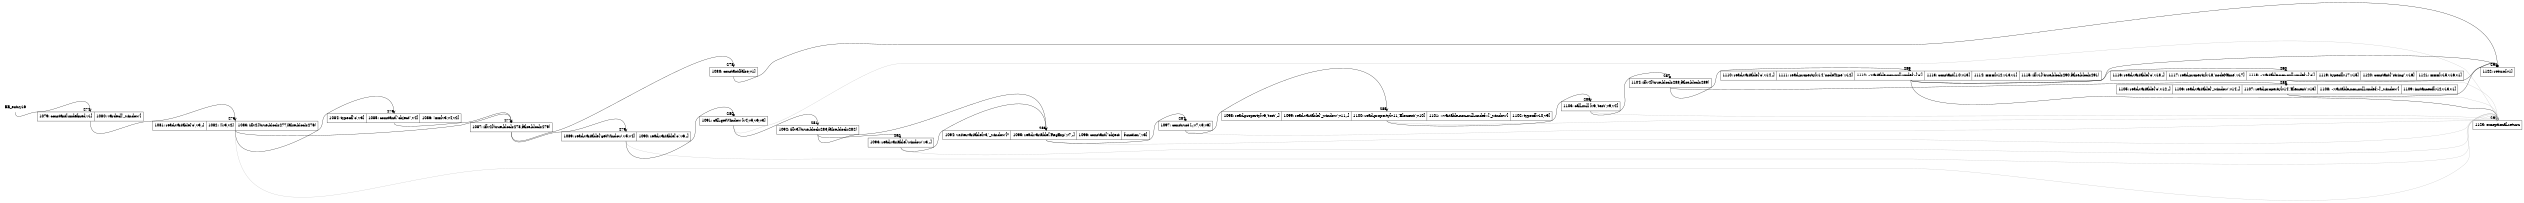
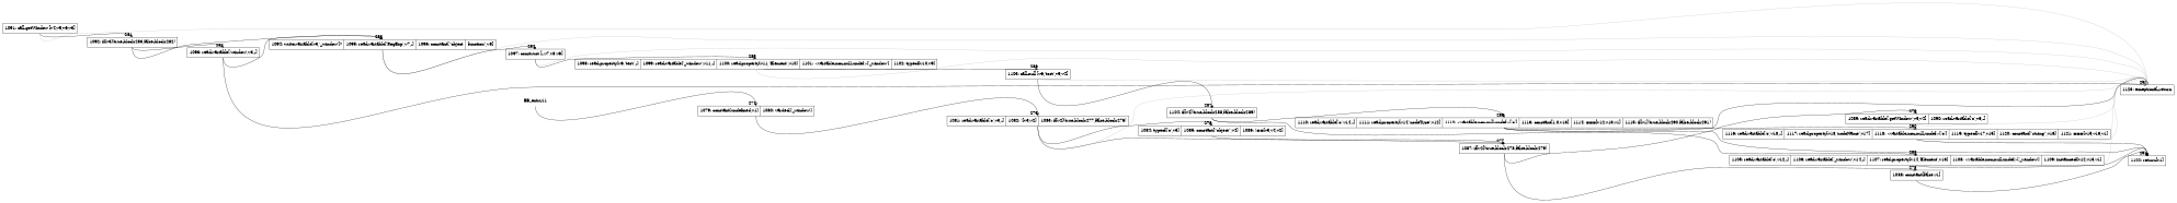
  digraph {
    rankdir=LR
    node [shape=record]
    edge [arrowhead=vee headport=n tailport=s]
-   BB_entry16 [shape=none]
+   BB_entry16 [shape=none label=BB_entry11]
    n2 [label="{1079: constant[undefined,v1]|1080: vardecl['_window']}"]
    n3 [label="{1081: read-variable['o',v3,-]|1082: ![v3,v2]|1083: if[v2](true-block:277,false-block:276)}"]
    n4 [label="{1087: if[v2](true-block:278,false-block:279)}"]
    n5 [label="{1084: typeof['o',v3]|1085: constant[\"object\",v4]|1086: !==[v3,v4,v2]}"]
    n6 [label="{1123: exceptional-return}"]
    n7 [label="{1088: constant[false,v1]}"]
    n8 [label="{1089: read-variable['getWindow',v5,v4]|1090: read-variable['o',v6,-]}"]
    n9 [label="{1122: return[v1]}"]
    n10 [label="{1091: call-getWindow [v4,v5,v6,v3]}"]
    n11 [label="{1092: if[v3](true-block:283,false-block:282)}"]
    n12 [label="{1094: write-variable[v3,'_window']*|1095: read-variable['RegExp',v7,-]|1096: constant[\"object|function\",v8]}"]
    n13 [label="{1093: read-variable['window',v3,-]}"]
    n14 [label="{1097: construct [-,v7,v8,v6]}"]
    n15 [label="{1098: read-property[v6,'test',-]|1099: read-variable['_window',v11,-]|1100: read-property[v11,'Element',v10]|1101: \<variable-non-null-undef\>['_window']|1102: typeof[v10,v9]}"]
    n16 [label="{1103: call-null [v6,'test',v9,v4]}"]
    n17 [label="{1104: if[v4](true-block:288,false-block:289)}"]
    n18 [label="{1105: read-variable['o',v12,-]|1106: read-variable['_window',v14,-]|1107: read-property[v14,'Element',v13]|1108: \<variable-non-null-undef\>['_window']|1109: instanceof[v12,v13,v1]}"]
    n19 [label="{1110: read-variable['o',v14,-]|1111: read-property[v14,'nodeType',v12]|1112: \<variable-non-null-undef\>['o']|1113: constant[1.0,v13]|1114: ===[v12,v13,v1]|1115: if[v1](true-block:290,false-block:291)}"]
    n20 [label="{1116: read-variable['o',v18,-]|1117: read-property[v18,'nodeName',v17]|1118: \<variable-non-null-undef\>['o']|1119: typeof[v17,v15]|1120: constant[\"string\",v16]|1121: ===[v15,v16,v1]}"]
    BB_entry16 -> n2 [headlabel="    274"]
    n2 -> n3 [headlabel="      275"]
    n3 -> n4 [arrowhead=dot headlabel="      277"]
    n3 -> n5 [headlabel="      276"]
    n3 -> n6 [arrowhead=dot color=gray headlabel="      292"]
    n4 -> n7 [headlabel="      278"]
    n4 -> n8 [headlabel="      279"]
    n5 -> n4
    n7 -> n9 [arrowhead=dot headlabel="      291"]
    n8 -> n6 [arrowhead=dot color=gray]
-   n8 -> n10 [arrowhead=dot headlabel="      280"]
    n10 -> n6 [arrowhead=dot color=gray]
    n10 -> n11 [headlabel="      281"]
    n11 -> n12 [headlabel="      283"]
    n11 -> n13 [headlabel="      282"]
    n12 -> n6 [arrowhead=dot color=gray]
    n12 -> n14 [arrowhead=dot headlabel="      284"]
-   n13 -> n6 [color=gray]
+   n13 -> n6 [color=black]
    n13 -> n12
    n14 -> n6 [color=gray]
    n14 -> n15 [headlabel="      285"]
    n15 -> n6 [arrowhead=dot color=gray]
    n15 -> n16 [headlabel="      286"]
    n16 -> n6 [color=gray]
    n16 -> n17 [arrowhead=dot headlabel="      287"]
    n17 -> n18 [arrowhead=dot headlabel="      288"]
    n17 -> n19 [headlabel="      289"]
    n18 -> n6 [color=gray]
    n18 -> n9
    n19 -> n6 [arrowhead=dot color=black]
    n19 -> n9 [arrowhead=dot]
    n19 -> n20 [headlabel="      290"]
    n20 -> n6 [arrowhead=dot color=gray]
    n20 -> n9 [arrowhead=dot]
  }
